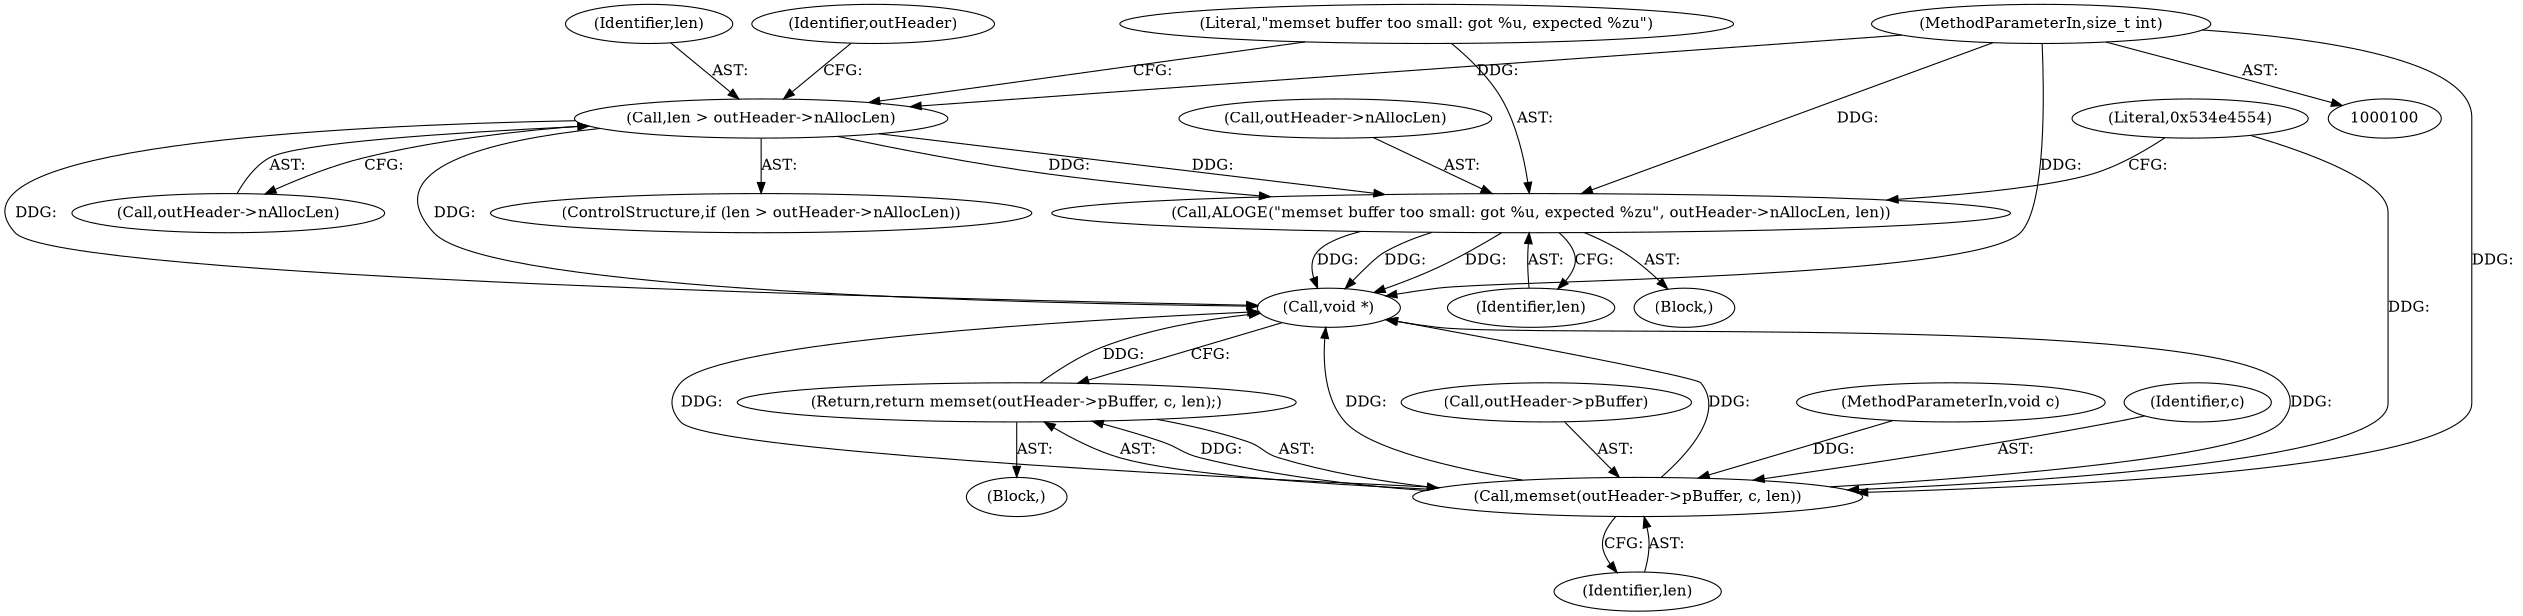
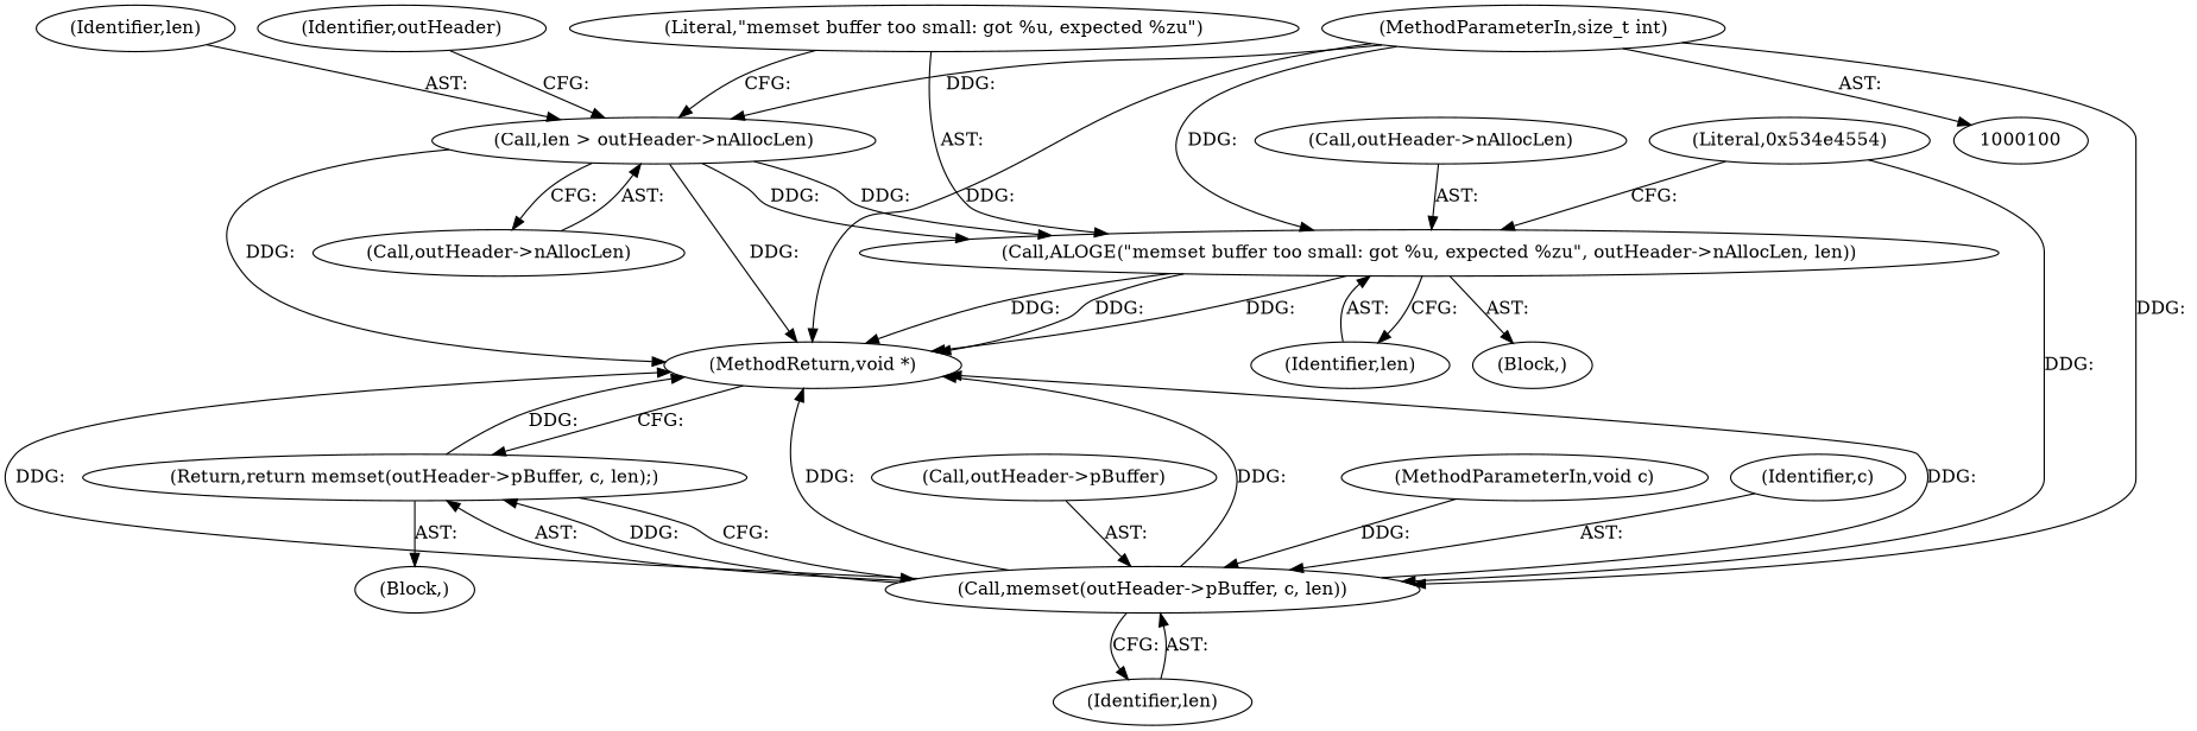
  digraph {
    n1 [label="(Call,len > outHeader->nAllocLen)"]
    n2 [label="(Call,ALOGE(\"memset buffer too small: got %u, expected %zu\", outHeader->nAllocLen, len))"]
-   n3 [label="(ControlStructure,if (len > outHeader->nAllocLen))"]
-   n4 [label="(Call,void *)"]
+   n4 [label="(MethodReturn,void *)"]
    n5 [label="(Call,outHeader->nAllocLen)"]
    n6 [label="(Identifier,len)"]
    n7 [label="(Block,)"]
    n8 [label="(Call,memset(outHeader->pBuffer, c, len))"]
    n9 [label="(Return,return memset(outHeader->pBuffer, c, len);)"]
    n10 [label="(Identifier,len)"]
    n11 [label="(MethodParameterIn,size_t int)"]
    1000100
    n13 [label="(Block,)"]
    n14 [label="(Call,outHeader->pBuffer)"]
    n15 [label="(Call,outHeader->nAllocLen)"]
    n16 [label="(Identifier,outHeader)"]
    n17 [label="(Literal,0x534e4554)"]
    n18 [label="(Identifier,len)"]
    n19 [label="(MethodParameterIn,void c)"]
    n20 [label="(Literal,\"memset buffer too small: got %u, expected %zu\")"]
    n21 [label="(Identifier,c)"]
    n1 -> n2 [label="DDG: "]
    n1 -> n2 [label="DDG: "]
-   n1 -> n3 [label="AST: "]
    n1 -> n4 [label="DDG: "]
    n1 -> n4 [label="DDG: "]
    n1 -> n5 [label="CFG: "]
    n2 -> n4 [label="DDG: "]
    n2 -> n4 [label="DDG: "]
    n2 -> n4 [label="DDG: "]
    n2 -> n6 [label="CFG: "]
    n2 -> n7 [label="AST: "]
    n4 -> n9 [label="CFG: "]
    n5 -> n1 [label="AST: "]
    n6 -> n2 [label="AST: "]
    n8 -> n4 [label="DDG: "]
    n8 -> n4 [label="DDG: "]
    n8 -> n4 [label="DDG: "]
    n8 -> n4 [label="DDG: "]
    n8 -> n9 [label="AST: "]
    n8 -> n9 [label="DDG: "]
    n8 -> n10 [label="CFG: "]
    n9 -> n4 [label="DDG: "]
-   n9 -> n8 [label="AST: "]
+   n9 -> n8 [label="CFG: "]
    n9 -> n13 [label="AST: "]
    n10 -> n8 [label="AST: "]
    n11 -> n1 [label="DDG: "]
    n11 -> n2 [label="DDG: "]
    n11 -> n4 [label="DDG: "]
    n11 -> n8 [label="DDG: "]
    n11 -> 1000100 [label="AST: "]
    n14 -> n8 [label="AST: "]
    n15 -> n2 [label="AST: "]
    n16 -> n1 [label="CFG: "]
    n17 -> n2 [label="CFG: "]
    n17 -> n8 [label="DDG: "]
    n18 -> n1 [label="AST: "]
    n19 -> n8 [label="DDG: "]
    n20 -> n1 [label="CFG: "]
    n20 -> n2 [label="AST: "]
    n21 -> n8 [label="AST: "]
  }
